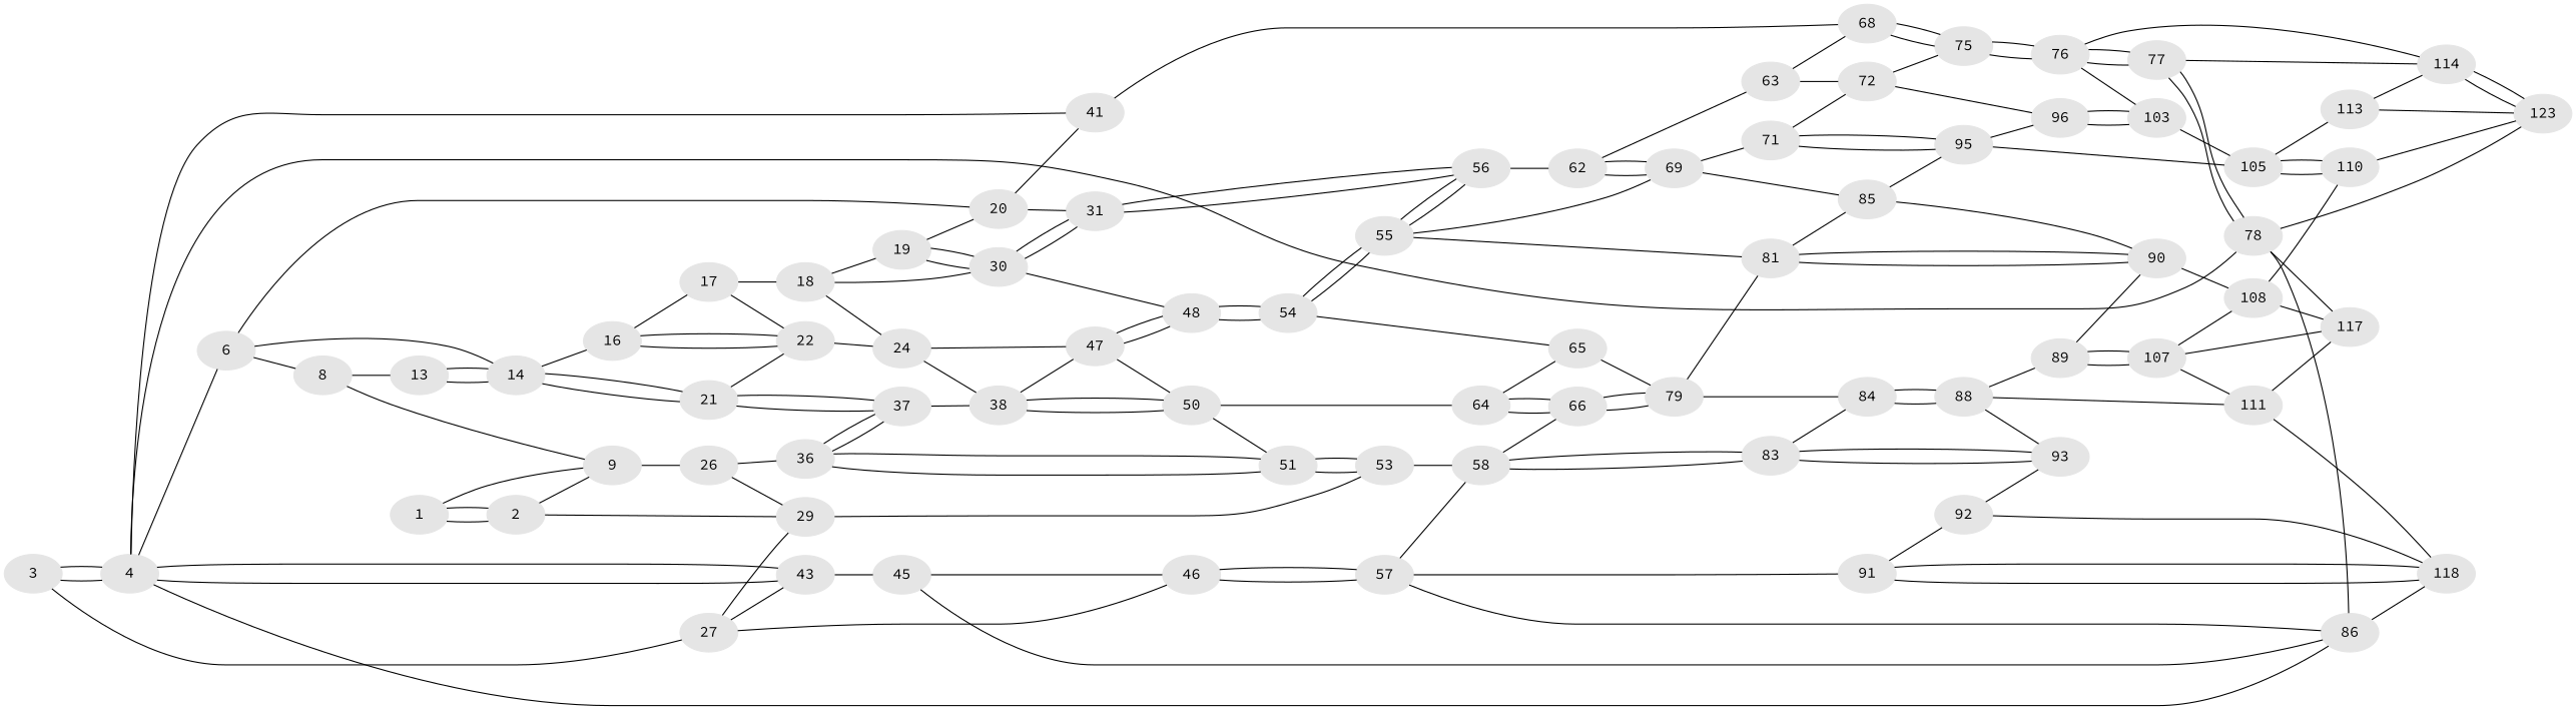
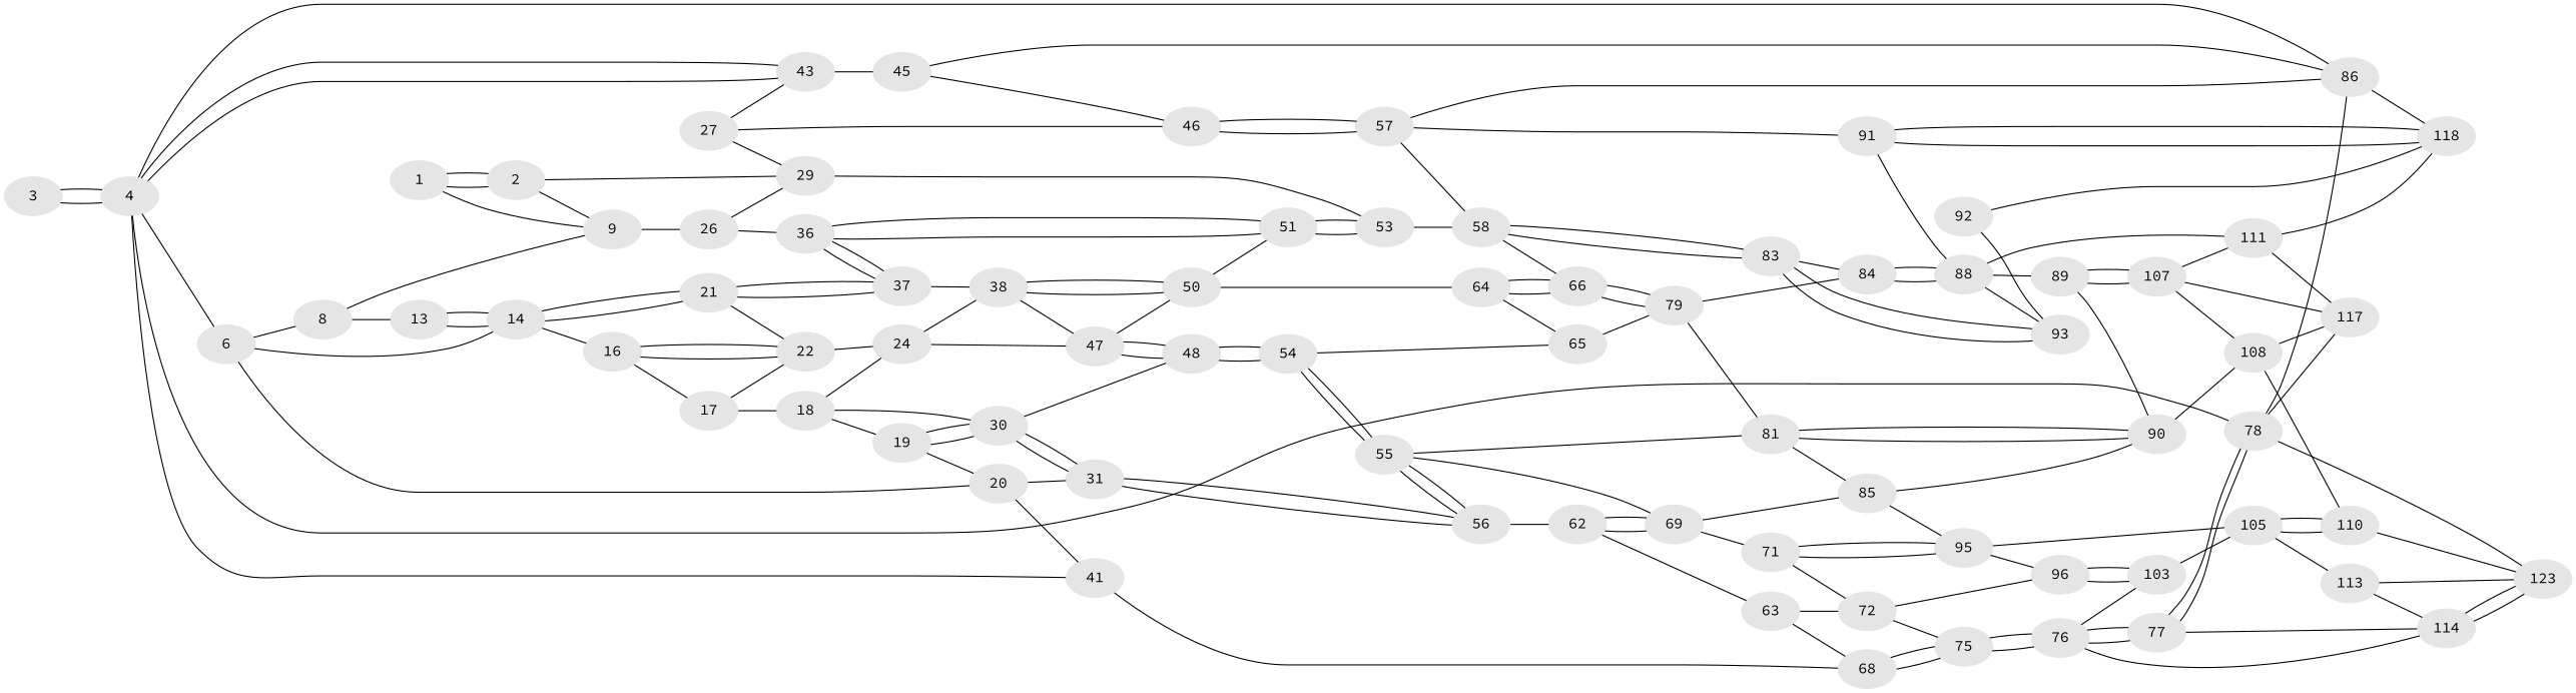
  graph {
    fontname="Source Code Pro"
    rankdir=LR
    node [color=gray90 fontname="Source Code Pro" style=filled]
    edge [fontname="Source Code Pro"]
    2 [super="+11"]
    1
    9 [super="+12"]
    29 [super="+42"]
    26 [super="+35"]
    4 [super="+5"]
    3
    27 [super="+28"]
    53
    6 [super="+7"]
    41 [super="+61"]
    43 [super="+44"]
    78 [super="+121"]
    86 [super="+99"]
    46
    8 [super="+10"]
    14 [super="+15"]
    20 [super="+33"]
    68
    45 [super="+74"]
    117 [super="+124"]
    n22 [label=123 super="+122"]
    118 [super="+119"]
    13
    16
    21
    31 [super="+32"]
    36
    17
    22 [super="+23"]
    37
    18 [super="+25"]
    24 [super="+40"]
    19
    30 [super="+34"]
    38 [super="+39"]
    47 [super="+49"]
    48
    56
    50 [super="+52"]
    51
    57 [super="+87"]
    58 [super="+59"]
    54
    62
    64
    75
    91
    55 [super="+73"]
    65
    66
    83
    69 [super="+70"]
    81 [super="+82"]
    79 [super="+80"]
    71
    85 [super="+97"]
    90 [super="+102"]
    63 [super="+67"]
    92 [super="+116"]
    84
    93 [super="+100"]
    72 [super="+94"]
    96
    76 [super="+104"]
    95 [super="+98"]
    105 [super="+106"]
    103
    77
    114 [super="+115"]
    88 [super="+101"]
    108 [super="+109"]
    89
    111 [super="+123"]
    107 [super="+112"]
    110
    113
    2 -- 9
    2 -- 29
    1 -- 2
    1 -- 2
    1 -- 9
    9 -- 26
    29 -- 53
    26 -- 29
    26 -- 36
    4 -- 6
    4 -- 41
    4 -- 43
    4 -- 43
    4 -- 78
    4 -- 86
    3 -- 4
    3 -- 4
-   3 -- 27
    27 -- 29
    27 -- 43
    27 -- 46
    53 -- 58
    6 -- 8
    6 -- 14
    6 -- 20
    41 -- 68
    43 -- 45 [weight=2]
    78 -- 86
    78 -- 117
    78 -- n22
    86 -- 118
    46 -- 57
    46 -- 57
    8 -- 9
    8 -- 13
    14 -- 16
    14 -- 21
    14 -- 21
    20 -- 41
    20 -- 31
    68 -- 75
    68 -- 75
    45 -- 86
    45 -- 46
    13 -- 14
    13 -- 14
    16 -- 17
    16 -- 22
    16 -- 22
    21 -- 22
    21 -- 37
    21 -- 37
    31 -- 56
    31 -- 56
    36 -- 37
    36 -- 37
    36 -- 51
    36 -- 51
    17 -- 22
    17 -- 18
    22 -- 24
    37 -- 38
    18 -- 24
    18 -- 19
    18 -- 30
    24 -- 38
    24 -- 47
    19 -- 20
    19 -- 30
    19 -- 30
    30 -- 31
    30 -- 31
    30 -- 48
    38 -- 47
    38 -- 50
    38 -- 50
    47 -- 48
    47 -- 48
    47 -- 50
    48 -- 54
    48 -- 54
    56 -- 62
    50 -- 51
    50 -- 64
    51 -- 53
    51 -- 53
    57 -- 86
    57 -- 58
    57 -- 91
    58 -- 66
    58 -- 83
    58 -- 83
    54 -- 55
    54 -- 55
    54 -- 65
    62 -- 69
    62 -- 69
    62 -- 63
    64 -- 65
    64 -- 66
    64 -- 66
    75 -- 76
    75 -- 76
    91 -- 118
    91 -- 118
-   91 -- 92
+   91 -- 88
    55 -- 56
    55 -- 56
    55 -- 69
    55 -- 81
    65 -- 79
    66 -- 79
    66 -- 79
    83 -- 84
    83 -- 93
    83 -- 93
    69 -- 71
    69 -- 85
    81 -- 85
    81 -- 90
    81 -- 90
    79 -- 81
    79 -- 84
    71 -- 72
    71 -- 95
    71 -- 95
    85 -- 90
    85 -- 95
    90 -- 108
    63 -- 68
    63 -- 72
    92 -- 118
    92 -- 93 [weight=2]
    84 -- 88
    84 -- 88
    72 -- 75
    72 -- 96
    96 -- 103
    96 -- 103
    76 -- 103
    76 -- 77
    76 -- 77
    76 -- 114
    95 -- 96
    95 -- 105
    105 -- 110
    105 -- 110
    105 -- 113
    103 -- 105
    77 -- 78
    77 -- 78
    77 -- 114
    114 -- n22
    114 -- n22
    88 -- 93
    88 -- 89
    88 -- 111
    108 -- 117
    108 -- 110
    89 -- 90
    89 -- 107
    89 -- 107
    111 -- 117
    111 -- 118
    107 -- 117
    107 -- 108
    107 -- 111
    110 -- n22
    113 -- n22
    113 -- 114
  }
